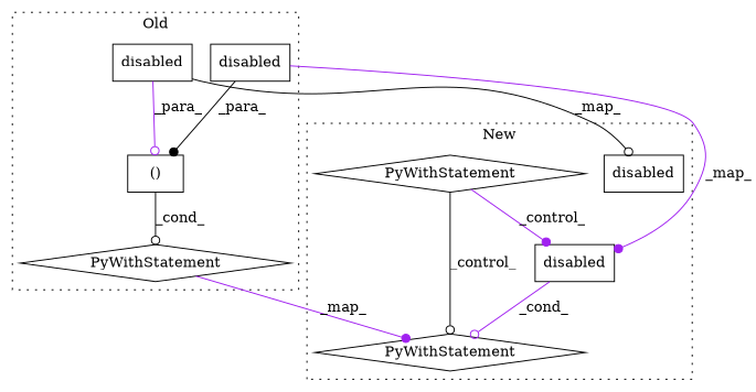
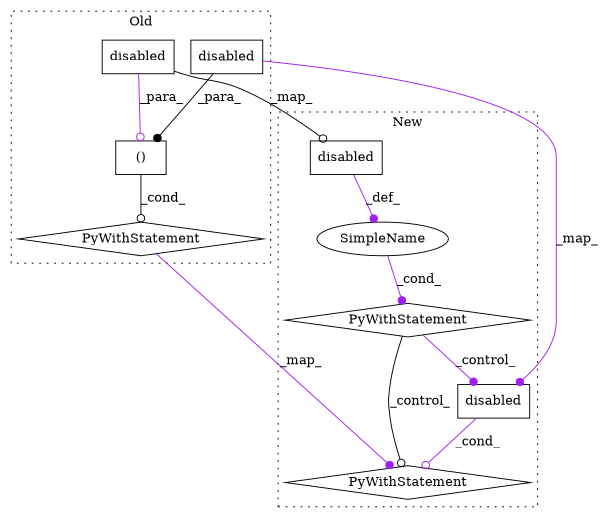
  digraph {
    node [a=32 l="9,1" shape=box]
    edge [color=purple arrowhead=dot]
    n1 [label=disabled s="28507,28543"]
    n2 [a=106 l=117 label="()" s=28507]
    n3 [a=104 l="17,3" label=PyWithStatement s="28490,28624" shape=diamond]
    n4 [label=disabled s="28597,28623"]
    n5 [label=disabled s="28528,28564"]
    n6 [a=104 l="10,2" label=PyWithStatement s="28628,28665" shape=diamond]
+   n7 [a=42 label=SimpleName shape=ellipse l=""]
    n8 [a=104 l="10,2" label=PyWithStatement s="28518,28565" shape=diamond]
    n9 [label=disabled s="28638,28664"]
    subgraph cluster_1 {
      label=Old
      style=dotted
      n1
      n2
      n3
      n4
    }
    subgraph cluster_2 {
      label=New
      style=dotted
      n5
      n6
+     n7
      n8
      n9
    }
    n1 -> n2 [label=_para_ arrowhead=odot]
    n1 -> n5 [label=_map_ color=black arrowhead=odot]
    n2 -> n3 [label=_cond_ color=black arrowhead=odot]
    n3 -> n6 [label=_map_]
    n4 -> n2 [label=_para_ color=black]
    n4 -> n9 [label=_map_]
+   n5 -> n7 [label=_def_]
+   n7 -> n8 [label=_cond_]
    n8 -> n6 [label=_control_ color=black arrowhead=odot]
    n8 -> n9 [label=_control_]
    n9 -> n6 [label=_cond_ arrowhead=odot]
  }
